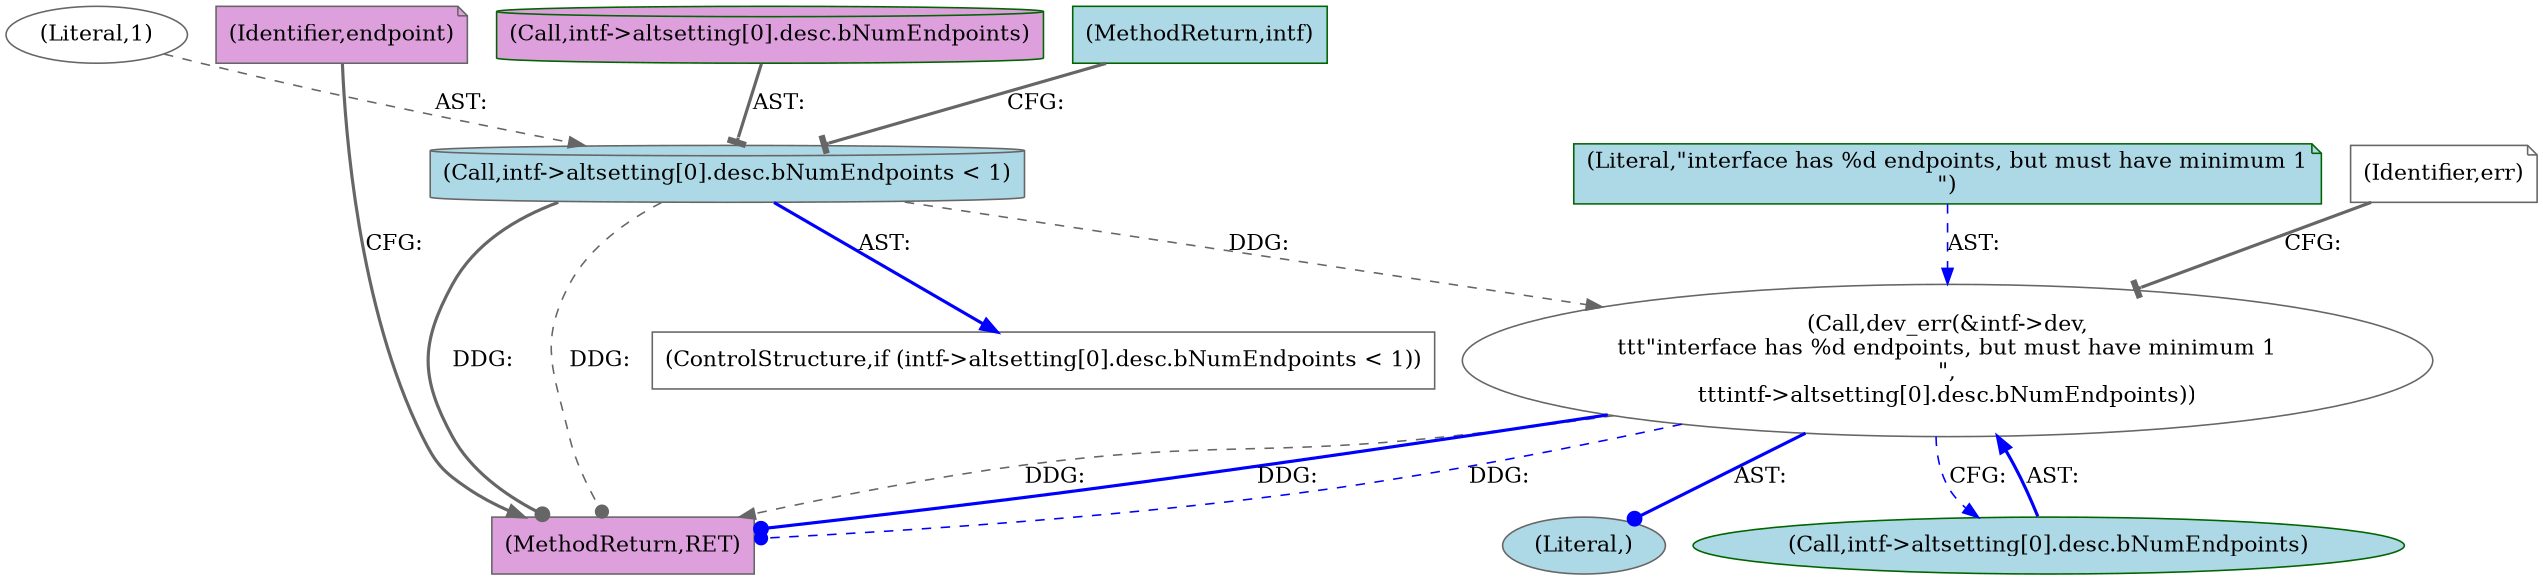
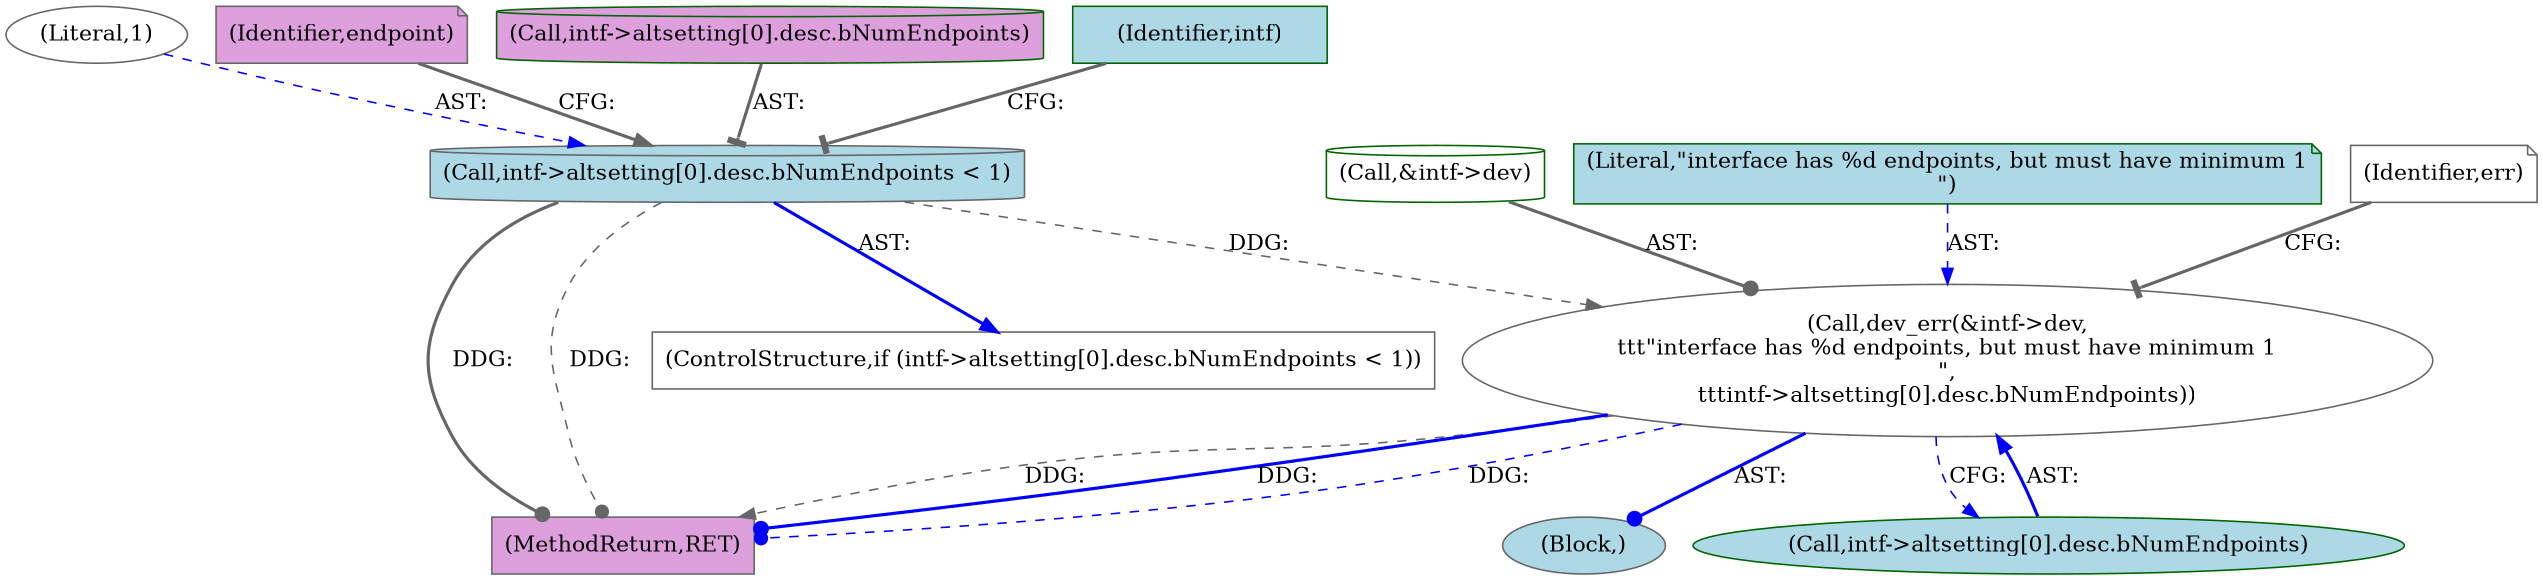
  digraph {
    fontname="DejaVu Serif"
    node [color=gray40 fillcolor=white fontname="DejaVu Serif" shape=ellipse style=filled]
    edge [arrowhead=normal color=gray40 fontname="DejaVu Serif" style=bold]
    n1 [label="(Call,dev_err(&intf->dev,\n\t\t\t\"interface has %d endpoints, but must have minimum 1\n\",\n\t\t\tintf->altsetting[0].desc.bNumEndpoints))"]
-   n2 [fillcolor=lightblue label="(Literal,)"]
+   n2 [fillcolor=lightblue label="(Block,)"]
    n3 [color=darkgreen fillcolor=lightblue label="(Call,intf->altsetting[0].desc.bNumEndpoints)"]
    n4 [fillcolor=plum label="(MethodReturn,RET)" shape=box]
    n5 [fillcolor=lightblue label="(Call,intf->altsetting[0].desc.bNumEndpoints < 1)" shape=cylinder]
    n6 [label="(ControlStructure,if (intf->altsetting[0].desc.bNumEndpoints < 1))" shape=box]
    n7 [label="(Literal,1)"]
    n8 [fillcolor=plum label="(Identifier,endpoint)" shape=note]
+   n9 [color=darkgreen label="(Call,&intf->dev)" shape=cylinder]
    n10 [color=darkgreen fillcolor=plum label="(Call,intf->altsetting[0].desc.bNumEndpoints)" shape=cylinder]
    n11 [color=darkgreen fillcolor=lightblue label="(Literal,\"interface has %d endpoints, but must have minimum 1\n\")" shape=note]
-   n12 [color=darkgreen fillcolor=lightblue label="(MethodReturn,intf)" shape=box]
+   n12 [color=darkgreen fillcolor=lightblue label="(Identifier,intf)" shape=box]
    n13 [label="(Identifier,err)" shape=note]
    n1 -> n2 [arrowhead=dot color=blue label="AST: "]
    n1 -> n3 [color=blue label="CFG: " style=dashed]
    n1 -> n4 [label="DDG: " style=dashed]
    n1 -> n4 [arrowhead=dot color=blue label="DDG: "]
    n1 -> n4 [arrowhead=dot color=blue label="DDG: " style=dashed]
    n3 -> n1 [color=blue label="AST: "]
    n5 -> n1 [label="DDG: " style=dashed]
    n5 -> n4 [arrowhead=dot label="DDG: "]
    n5 -> n4 [arrowhead=dot label="DDG: " style=dashed]
    n5 -> n6 [color=blue label="AST: "]
-   n7 -> n5 [label="AST: " style=dashed]
-   n8 -> n4 [label="CFG: "]
+   n7 -> n5 [color=blue label="AST: " style=dashed]
+   n8 -> n5 [label="CFG: "]
+   n9 -> n1 [arrowhead=dot label="AST: "]
    n10 -> n5 [arrowhead=tee label="AST: "]
    n11 -> n1 [color=blue label="AST: " style=dashed]
    n12 -> n5 [arrowhead=tee label="CFG: "]
    n13 -> n1 [arrowhead=tee label="CFG: "]
  }
